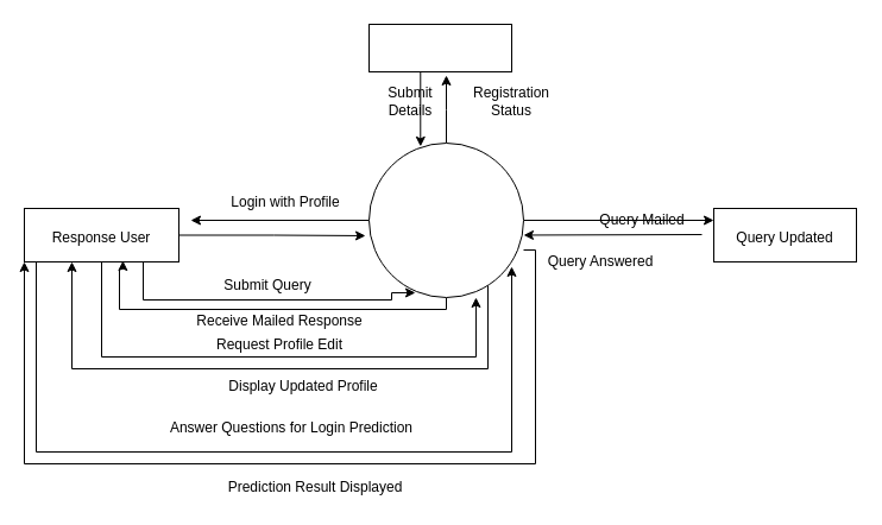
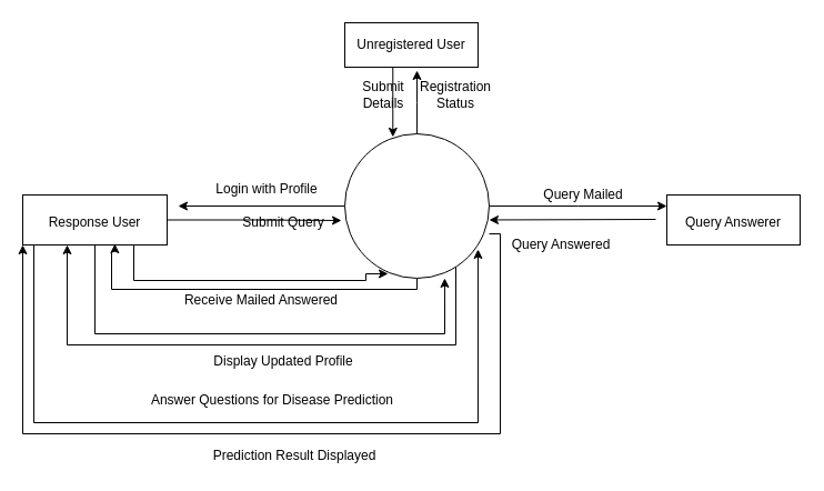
  <mxCell id="0" />
  <mxCell id="1" parent="0" />
  <mxCell id="2" style="edgeStyle=orthogonalEdgeStyle;rounded=0;orthogonalLoop=1;jettySize=auto;html=1;" edge="1" parent="1" source="7"><mxGeometry relative="1" as="geometry"><mxPoint x="375" y="63" as="targetPoint" /></mxGeometry></mxCell>
  <mxCell id="3" style="edgeStyle=orthogonalEdgeStyle;rounded=0;orthogonalLoop=1;jettySize=auto;html=1;" edge="1" parent="1" source="7"><mxGeometry relative="1" as="geometry"><mxPoint x="600" y="185" as="targetPoint" /></mxGeometry></mxCell>
  <mxCell id="4" style="edgeStyle=orthogonalEdgeStyle;rounded=0;orthogonalLoop=1;jettySize=auto;html=1;" edge="1" parent="1" source="7"><mxGeometry relative="1" as="geometry"><mxPoint x="160" y="185" as="targetPoint" /></mxGeometry></mxCell>
  <mxCell id="5" style="edgeStyle=orthogonalEdgeStyle;rounded=0;orthogonalLoop=1;jettySize=auto;html=1;entryX=0.638;entryY=0.978;entryDx=0;entryDy=0;entryPerimeter=0;" edge="1" parent="1" source="7" target="17"><mxGeometry relative="1" as="geometry"><mxPoint x="340" y="300" as="targetPoint" /><Array as="points"><mxPoint x="375" y="260" /><mxPoint x="100" y="260" /><mxPoint x="100" y="226" /><mxPoint x="103" y="226" /></Array></mxGeometry></mxCell>
  <mxCell id="6" style="edgeStyle=orthogonalEdgeStyle;rounded=0;orthogonalLoop=1;jettySize=auto;html=1;" edge="1" parent="1" source="7"><mxGeometry relative="1" as="geometry"><mxPoint x="60" y="220" as="targetPoint" /><Array as="points"><mxPoint x="410" y="310" /><mxPoint x="60" y="310" /></Array></mxGeometry></mxCell>
  <mxCell id="7" value="" style="ellipse;whiteSpace=wrap;html=1;aspect=fixed;" vertex="1" parent="1"><mxGeometry x="310" y="120" width="130" height="130" as="geometry" /></mxCell>
  <mxCell id="8" style="edgeStyle=orthogonalEdgeStyle;rounded=0;orthogonalLoop=1;jettySize=auto;html=1;entryX=0;entryY=1;entryDx=0;entryDy=0;entryPerimeter=0;" edge="1" parent="1" target="17"><mxGeometry relative="1" as="geometry"><mxPoint x="440" y="210" as="sourcePoint" /><Array as="points"><mxPoint x="450" y="210" /><mxPoint x="450" y="390" /><mxPoint x="20" y="390" /></Array></mxGeometry></mxCell>
  <mxCell id="9" style="edgeStyle=orthogonalEdgeStyle;rounded=0;orthogonalLoop=1;jettySize=auto;html=1;entryX=0.333;entryY=0.022;entryDx=0;entryDy=0;entryPerimeter=0;" edge="1" parent="1" source="10" target="7"><mxGeometry relative="1" as="geometry"><Array as="points"><mxPoint x="350" y="60" /><mxPoint x="350" y="60" /></Array></mxGeometry></mxCell>
  <mxCell id="10" value="" style="rounded=0;whiteSpace=wrap;html=1;" vertex="1" parent="1"><mxGeometry x="310" y="20" width="120" height="40" as="geometry" /></mxCell>
  <mxCell id="11" style="edgeStyle=orthogonalEdgeStyle;rounded=0;orthogonalLoop=1;jettySize=auto;html=1;entryX=1;entryY=0.596;entryDx=0;entryDy=0;entryPerimeter=0;" edge="1" parent="1" target="7"><mxGeometry relative="1" as="geometry"><mxPoint x="590" y="197" as="sourcePoint" /></mxGeometry></mxCell>
  <mxCell id="12" value="" style="rounded=0;whiteSpace=wrap;html=1;" vertex="1" parent="1"><mxGeometry x="600" y="175" width="120" height="45" as="geometry" /></mxCell>
  <mxCell id="13" style="edgeStyle=orthogonalEdgeStyle;rounded=0;orthogonalLoop=1;jettySize=auto;html=1;entryX=-0.023;entryY=0.6;entryDx=0;entryDy=0;entryPerimeter=0;" edge="1" parent="1" source="17" target="7"><mxGeometry relative="1" as="geometry" /></mxCell>
  <mxCell id="14" style="edgeStyle=orthogonalEdgeStyle;rounded=0;orthogonalLoop=1;jettySize=auto;html=1;entryX=0.3;entryY=0.969;entryDx=0;entryDy=0;entryPerimeter=0;" edge="1" parent="1" source="17" target="7"><mxGeometry relative="1" as="geometry"><mxPoint x="85" y="290" as="targetPoint" /><Array as="points"><mxPoint x="120" y="252" /><mxPoint x="329" y="252" /><mxPoint x="329" y="246" /></Array></mxGeometry></mxCell>
  <mxCell id="15" style="edgeStyle=orthogonalEdgeStyle;rounded=0;orthogonalLoop=1;jettySize=auto;html=1;entryX=0.692;entryY=1;entryDx=0;entryDy=0;entryPerimeter=0;" edge="1" parent="1" source="17" target="7"><mxGeometry relative="1" as="geometry"><Array as="points"><mxPoint x="85" y="300" /><mxPoint x="400" y="300" /></Array></mxGeometry></mxCell>
  <mxCell id="16" style="edgeStyle=orthogonalEdgeStyle;rounded=0;orthogonalLoop=1;jettySize=auto;html=1;entryX=0.923;entryY=0.8;entryDx=0;entryDy=0;entryPerimeter=0;" edge="1" parent="1" source="17" target="7"><mxGeometry relative="1" as="geometry"><Array as="points"><mxPoint x="30" y="380" /><mxPoint x="430" y="380" /></Array></mxGeometry></mxCell>
  <mxCell id="17" value="" style="rounded=0;whiteSpace=wrap;html=1;" vertex="1" parent="1"><mxGeometry x="20" y="175" width="130" height="45" as="geometry" /></mxCell>
+ <mxCell id="18" value="Unregistered User" style="text;html=1;strokeColor=none;fillColor=none;align=center;verticalAlign=middle;whiteSpace=wrap;rounded=0;" vertex="1" parent="1"><mxGeometry x="310" y="30" width="120" height="20" as="geometry" /></mxCell>
  <mxCell id="19" value="Response User" style="text;html=1;strokeColor=none;fillColor=none;align=center;verticalAlign=middle;whiteSpace=wrap;rounded=0;" vertex="1" parent="1"><mxGeometry x="20" y="190" width="130" height="20" as="geometry" /></mxCell>
- <mxCell id="20" value="Query Updated" style="text;html=1;strokeColor=none;fillColor=none;align=center;verticalAlign=middle;whiteSpace=wrap;rounded=0;" vertex="1" parent="1"><mxGeometry x="600" y="190" width="120" height="20" as="geometry" /></mxCell>
+ <mxCell id="20" value="Query Answerer" style="text;html=1;strokeColor=none;fillColor=none;align=center;verticalAlign=middle;whiteSpace=wrap;rounded=0;" vertex="1" parent="1"><mxGeometry x="600" y="190" width="120" height="20" as="geometry" /></mxCell>
  <mxCell id="21" value="Submit Details" style="text;html=1;strokeColor=none;fillColor=none;align=center;verticalAlign=middle;whiteSpace=wrap;rounded=0;" vertex="1" parent="1"><mxGeometry x="325" y="75" width="40" height="20" as="geometry" /></mxCell>
- <mxCell id="22" value="Registration Status" style="text;html=1;strokeColor=none;fillColor=none;align=center;verticalAlign=middle;whiteSpace=wrap;rounded=0;" vertex="1" parent="1"><mxGeometry x="410" y="75" width="40" height="20" as="geometry" /></mxCell>
+ <mxCell id="22" value="Registration Status" style="text;html=1;strokeColor=none;fillColor=none;align=center;verticalAlign=middle;whiteSpace=wrap;rounded=0;" vertex="1" parent="1"><mxGeometry x="390" y="75" width="40" height="20" as="geometry" /></mxCell>
  <mxCell id="23" value="Login with Profile" style="text;html=1;strokeColor=none;fillColor=none;align=center;verticalAlign=middle;whiteSpace=wrap;rounded=0;" vertex="1" parent="1"><mxGeometry x="180" y="160" width="120" height="20" as="geometry" /></mxCell>
- <mxCell id="24" value="Submit Query" style="text;html=1;strokeColor=none;fillColor=none;align=center;verticalAlign=middle;whiteSpace=wrap;rounded=0;" vertex="1" parent="1"><mxGeometry x="180" y="230" width="90" height="20" as="geometry" /></mxCell>
- <mxCell id="25" value="Receive Mailed Response" style="text;html=1;strokeColor=none;fillColor=none;align=center;verticalAlign=middle;whiteSpace=wrap;rounded=0;" vertex="1" parent="1"><mxGeometry x="160" y="260" width="150" height="20" as="geometry" /></mxCell>
- <mxCell id="26" value="Request Profile Edit" style="text;html=1;strokeColor=none;fillColor=none;align=center;verticalAlign=middle;whiteSpace=wrap;rounded=0;" vertex="1" parent="1"><mxGeometry x="175" y="280" width="120" height="20" as="geometry" /></mxCell>
+ <mxCell id="24" value="Submit Query" style="text;html=1;strokeColor=none;fillColor=none;align=center;verticalAlign=middle;whiteSpace=wrap;rounded=0;" vertex="1" parent="1"><mxGeometry x="210" y="190" width="90" height="20" as="geometry" /></mxCell>
+ <mxCell id="25" value="Receive Mailed Answered" style="text;html=1;strokeColor=none;fillColor=none;align=center;verticalAlign=middle;whiteSpace=wrap;rounded=0;" vertex="1" parent="1"><mxGeometry x="160" y="260" width="150" height="20" as="geometry" /></mxCell>
  <mxCell id="27" value="Display Updated Profile" style="text;html=1;strokeColor=none;fillColor=none;align=center;verticalAlign=middle;whiteSpace=wrap;rounded=0;" vertex="1" parent="1"><mxGeometry x="190" y="315" width="130" height="20" as="geometry" /></mxCell>
  <mxCell id="28" value="Prediction Result Displayed" style="text;html=1;strokeColor=none;fillColor=none;align=center;verticalAlign=middle;whiteSpace=wrap;rounded=0;" vertex="1" parent="1"><mxGeometry x="180" y="400" width="170" height="20" as="geometry" /></mxCell>
- <mxCell id="29" value="Query Mailed" style="text;html=1;strokeColor=none;fillColor=none;align=center;verticalAlign=middle;whiteSpace=wrap;rounded=0;" vertex="1" parent="1"><mxGeometry x="495" y="175" width="90" height="20" as="geometry" /></mxCell>
+ <mxCell id="29" value="Query Mailed" style="text;html=1;strokeColor=none;fillColor=none;align=center;verticalAlign=middle;whiteSpace=wrap;rounded=0;" vertex="1" parent="1"><mxGeometry x="480" y="165" width="90" height="20" as="geometry" /></mxCell>
  <mxCell id="30" value="Query Answered" style="text;html=1;strokeColor=none;fillColor=none;align=center;verticalAlign=middle;whiteSpace=wrap;rounded=0;" vertex="1" parent="1"><mxGeometry x="455" y="210" width="100" height="20" as="geometry" /></mxCell>
- <mxCell id="31" value="Answer Questions for Login Prediction" style="text;html=1;strokeColor=none;fillColor=none;align=center;verticalAlign=middle;whiteSpace=wrap;rounded=0;" vertex="1" parent="1"><mxGeometry x="130" y="350" width="230" height="20" as="geometry" /></mxCell>
+ <mxCell id="31" value="Answer Questions for Disease Prediction" style="text;html=1;strokeColor=none;fillColor=none;align=center;verticalAlign=middle;whiteSpace=wrap;rounded=0;" vertex="1" parent="1"><mxGeometry x="130" y="350" width="230" height="20" as="geometry" /></mxCell>
